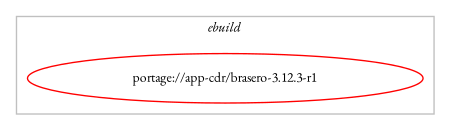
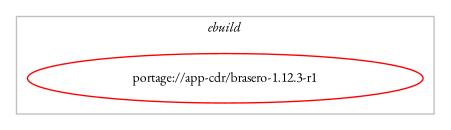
  digraph {
    compound=true
    concentrate=true
    fontname="EB Garamond"
    fontsize=10
    newrank=true
    rankdir=TB
    ranksep=1.5
-   n1 [color=red fontname="EB Garamond" fontsize=10 label="portage://app-cdr/brasero-3.12.3-r1" width=4]
+   n1 [color=red fontname="EB Garamond" fontsize=10 label="portage://app-cdr/brasero-1.12.3-r1" width=4]
    subgraph cluster_1 {
      color=gray
      label=<<i>ebuild</i>>
      n1
    }
    subgraph cluster_2 {
      color=gray
      label=<<i>dependencies</i>>
      subgraph cluster_3 {
        color=gray
        fillcolor="#eeeeee"
        label=<<i>compile</i>>
        style=filled
      }
      subgraph cluster_4 {
        color=gray
        fillcolor="#eeeeee"
        label=<<i>compile and run</i>>
        style=filled
      }
      subgraph cluster_5 {
        color=gray
        fillcolor="#eeeeee"
        label=<<i>run</i>>
        style=filled
      }
    }
    subgraph cluster_6 {
      color=gray
      label=<<i>candidates</i>>
      rank=same
    }
  }
